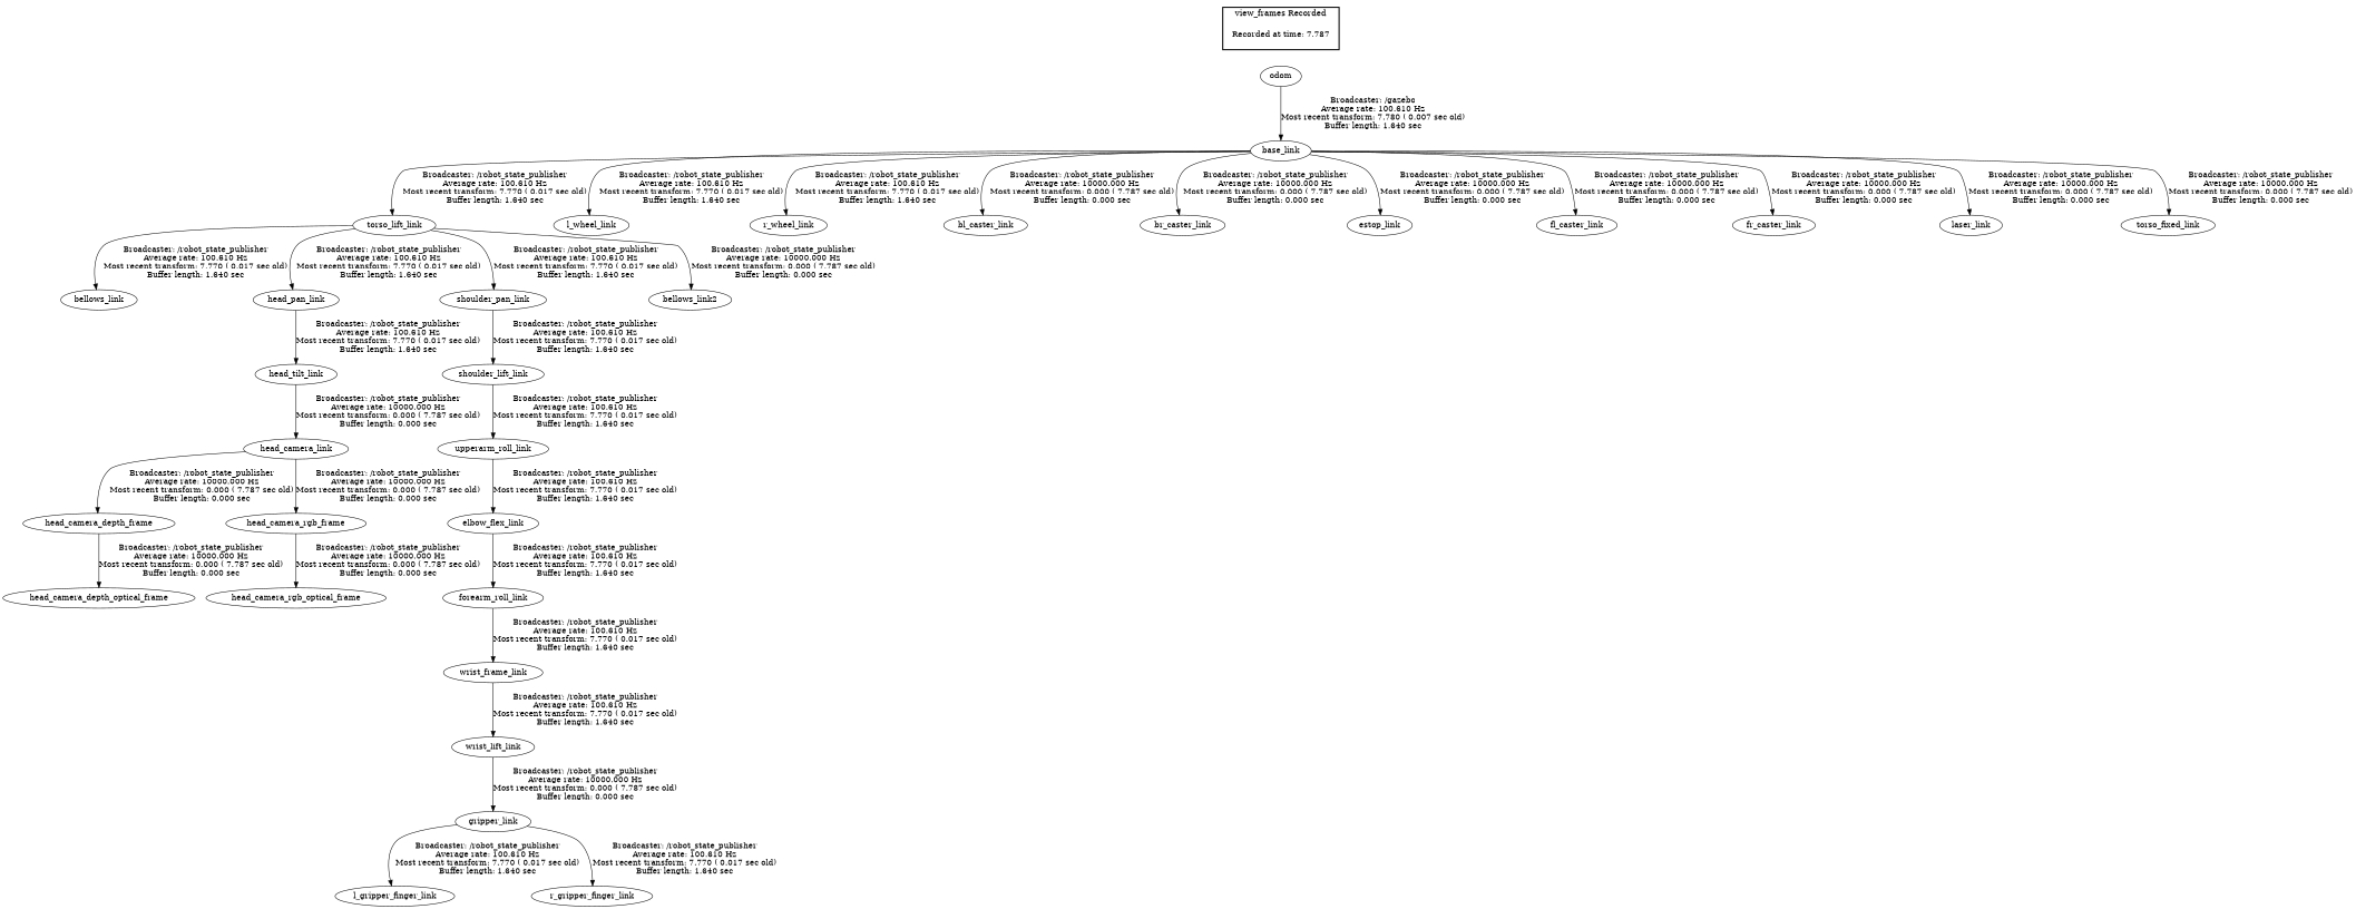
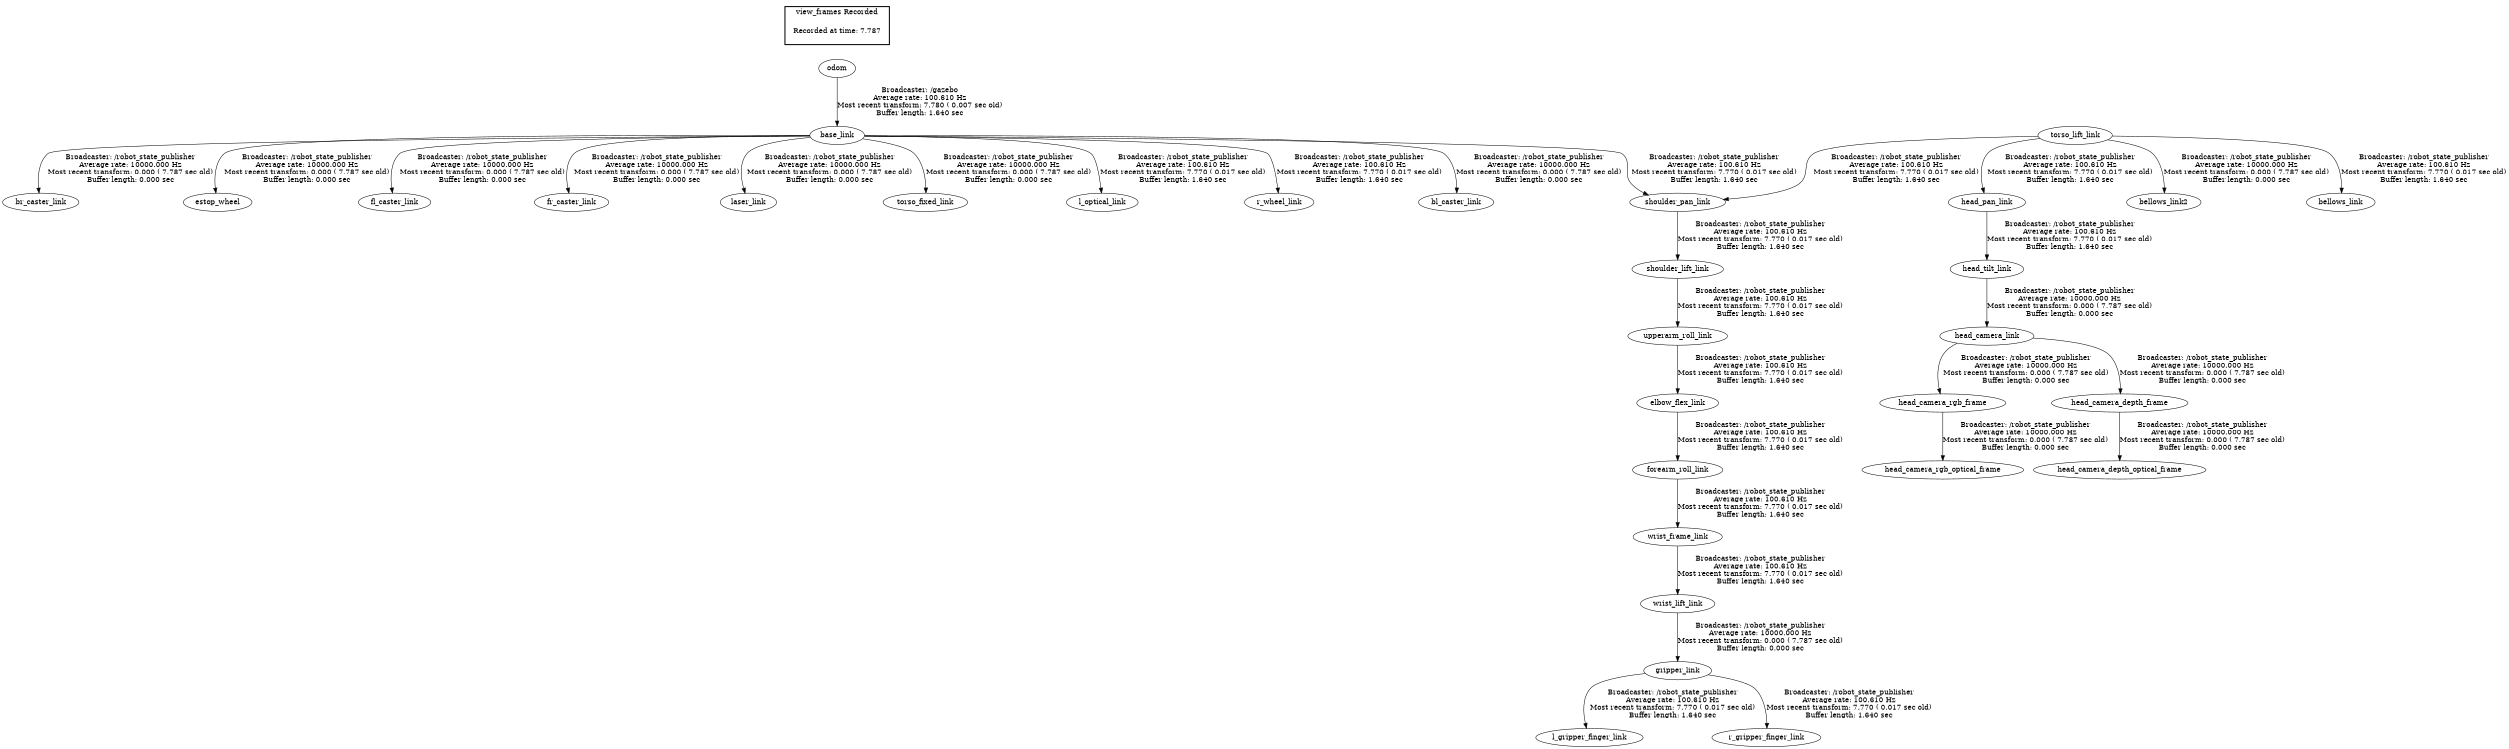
  digraph {
    "Recorded at time: 7.787" [shape=plaintext]
    odom
    torso_lift_link
    bellows_link
    head_pan_link
    shoulder_pan_link
    bellows_link2
    head_tilt_link
    shoulder_lift_link
    base_link
-   l_wheel_link
+   l_wheel_link [label=l_optical_link]
    r_wheel_link
    bl_caster_link
    br_caster_link
-   estop_link
+   estop_link [label=estop_wheel]
    fl_caster_link
    fr_caster_link
    laser_link
    torso_fixed_link
    upperarm_roll_link
    elbow_flex_link
    forearm_roll_link
    n23 [label=wrist_frame_link]
    n24 [label=wrist_lift_link]
    head_camera_link
    head_camera_depth_frame
    head_camera_rgb_frame
    gripper_link
    l_gripper_finger_link
    r_gripper_finger_link
    head_camera_depth_optical_frame
    head_camera_rgb_optical_frame
    subgraph cluster_1 {
      color=black
      label="view_frames Recorded"
      style=bold
      "Recorded at time: 7.787"
    }
    "Recorded at time: 7.787" -> odom [style=invis]
    odom -> base_link [label="Broadcaster: /gazebo\nAverage rate: 100.610 Hz\nMost recent transform: 7.780 ( 0.007 sec old)\nBuffer length: 1.640 sec\n"]
    torso_lift_link -> bellows_link [label="Broadcaster: /robot_state_publisher\nAverage rate: 100.610 Hz\nMost recent transform: 7.770 ( 0.017 sec old)\nBuffer length: 1.640 sec\n"]
    torso_lift_link -> head_pan_link [label="Broadcaster: /robot_state_publisher\nAverage rate: 100.610 Hz\nMost recent transform: 7.770 ( 0.017 sec old)\nBuffer length: 1.640 sec\n"]
    torso_lift_link -> shoulder_pan_link [label="Broadcaster: /robot_state_publisher\nAverage rate: 100.610 Hz\nMost recent transform: 7.770 ( 0.017 sec old)\nBuffer length: 1.640 sec\n"]
    torso_lift_link -> bellows_link2 [label="Broadcaster: /robot_state_publisher\nAverage rate: 10000.000 Hz\nMost recent transform: 0.000 ( 7.787 sec old)\nBuffer length: 0.000 sec\n"]
    head_pan_link -> head_tilt_link [label="Broadcaster: /robot_state_publisher\nAverage rate: 100.610 Hz\nMost recent transform: 7.770 ( 0.017 sec old)\nBuffer length: 1.640 sec\n"]
    shoulder_pan_link -> shoulder_lift_link [label="Broadcaster: /robot_state_publisher\nAverage rate: 100.610 Hz\nMost recent transform: 7.770 ( 0.017 sec old)\nBuffer length: 1.640 sec\n"]
    head_tilt_link -> head_camera_link [label="Broadcaster: /robot_state_publisher\nAverage rate: 10000.000 Hz\nMost recent transform: 0.000 ( 7.787 sec old)\nBuffer length: 0.000 sec\n"]
    shoulder_lift_link -> upperarm_roll_link [label="Broadcaster: /robot_state_publisher\nAverage rate: 100.610 Hz\nMost recent transform: 7.770 ( 0.017 sec old)\nBuffer length: 1.640 sec\n"]
-   base_link -> torso_lift_link [label="Broadcaster: /robot_state_publisher\nAverage rate: 100.610 Hz\nMost recent transform: 7.770 ( 0.017 sec old)\nBuffer length: 1.640 sec\n"]
+   base_link -> shoulder_pan_link [label="Broadcaster: /robot_state_publisher\nAverage rate: 100.610 Hz\nMost recent transform: 7.770 ( 0.017 sec old)\nBuffer length: 1.640 sec\n"]
    base_link -> l_wheel_link [label="Broadcaster: /robot_state_publisher\nAverage rate: 100.610 Hz\nMost recent transform: 7.770 ( 0.017 sec old)\nBuffer length: 1.640 sec\n"]
    base_link -> r_wheel_link [label="Broadcaster: /robot_state_publisher\nAverage rate: 100.610 Hz\nMost recent transform: 7.770 ( 0.017 sec old)\nBuffer length: 1.640 sec\n"]
    base_link -> bl_caster_link [label="Broadcaster: /robot_state_publisher\nAverage rate: 10000.000 Hz\nMost recent transform: 0.000 ( 7.787 sec old)\nBuffer length: 0.000 sec\n"]
    base_link -> br_caster_link [label="Broadcaster: /robot_state_publisher\nAverage rate: 10000.000 Hz\nMost recent transform: 0.000 ( 7.787 sec old)\nBuffer length: 0.000 sec\n"]
    base_link -> estop_link [label="Broadcaster: /robot_state_publisher\nAverage rate: 10000.000 Hz\nMost recent transform: 0.000 ( 7.787 sec old)\nBuffer length: 0.000 sec\n"]
    base_link -> fl_caster_link [label="Broadcaster: /robot_state_publisher\nAverage rate: 10000.000 Hz\nMost recent transform: 0.000 ( 7.787 sec old)\nBuffer length: 0.000 sec\n"]
    base_link -> fr_caster_link [label="Broadcaster: /robot_state_publisher\nAverage rate: 10000.000 Hz\nMost recent transform: 0.000 ( 7.787 sec old)\nBuffer length: 0.000 sec\n"]
    base_link -> laser_link [label="Broadcaster: /robot_state_publisher\nAverage rate: 10000.000 Hz\nMost recent transform: 0.000 ( 7.787 sec old)\nBuffer length: 0.000 sec\n"]
    base_link -> torso_fixed_link [label="Broadcaster: /robot_state_publisher\nAverage rate: 10000.000 Hz\nMost recent transform: 0.000 ( 7.787 sec old)\nBuffer length: 0.000 sec\n"]
    upperarm_roll_link -> elbow_flex_link [label="Broadcaster: /robot_state_publisher\nAverage rate: 100.610 Hz\nMost recent transform: 7.770 ( 0.017 sec old)\nBuffer length: 1.640 sec\n"]
    elbow_flex_link -> forearm_roll_link [label="Broadcaster: /robot_state_publisher\nAverage rate: 100.610 Hz\nMost recent transform: 7.770 ( 0.017 sec old)\nBuffer length: 1.640 sec\n"]
    forearm_roll_link -> n23 [label="Broadcaster: /robot_state_publisher\nAverage rate: 100.610 Hz\nMost recent transform: 7.770 ( 0.017 sec old)\nBuffer length: 1.640 sec\n"]
    n23 -> n24 [label="Broadcaster: /robot_state_publisher\nAverage rate: 100.610 Hz\nMost recent transform: 7.770 ( 0.017 sec old)\nBuffer length: 1.640 sec\n"]
    n24 -> gripper_link [label="Broadcaster: /robot_state_publisher\nAverage rate: 10000.000 Hz\nMost recent transform: 0.000 ( 7.787 sec old)\nBuffer length: 0.000 sec\n"]
    head_camera_link -> head_camera_depth_frame [label="Broadcaster: /robot_state_publisher\nAverage rate: 10000.000 Hz\nMost recent transform: 0.000 ( 7.787 sec old)\nBuffer length: 0.000 sec\n"]
    head_camera_link -> head_camera_rgb_frame [label="Broadcaster: /robot_state_publisher\nAverage rate: 10000.000 Hz\nMost recent transform: 0.000 ( 7.787 sec old)\nBuffer length: 0.000 sec\n"]
    head_camera_depth_frame -> head_camera_depth_optical_frame [label="Broadcaster: /robot_state_publisher\nAverage rate: 10000.000 Hz\nMost recent transform: 0.000 ( 7.787 sec old)\nBuffer length: 0.000 sec\n"]
    head_camera_rgb_frame -> head_camera_rgb_optical_frame [label="Broadcaster: /robot_state_publisher\nAverage rate: 10000.000 Hz\nMost recent transform: 0.000 ( 7.787 sec old)\nBuffer length: 0.000 sec\n"]
    gripper_link -> l_gripper_finger_link [label="Broadcaster: /robot_state_publisher\nAverage rate: 100.610 Hz\nMost recent transform: 7.770 ( 0.017 sec old)\nBuffer length: 1.640 sec\n"]
    gripper_link -> r_gripper_finger_link [label="Broadcaster: /robot_state_publisher\nAverage rate: 100.610 Hz\nMost recent transform: 7.770 ( 0.017 sec old)\nBuffer length: 1.640 sec\n"]
  }
